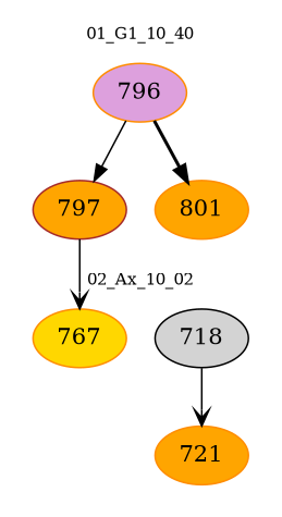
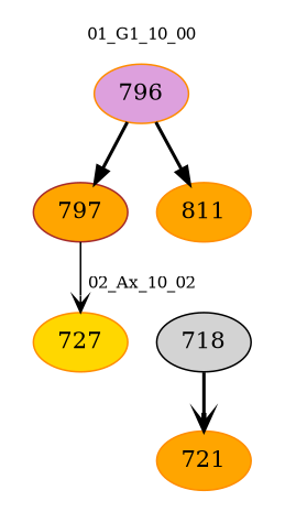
  digraph {
    node [color=darkorange fillcolor=orange style=filled]
    edge [arrowhead=vee color=black style=bold]
    n1 [color=black fillcolor=lightgrey label=718]
    n2 [label=721]
-   n3 [fillcolor=gold label=767]
+   n3 [fillcolor=gold label=727]
    n4 [fillcolor=plum label=796]
    n5 [color=brown label=797]
-   n6 [label=801]
+   n6 [label=811]
    subgraph cluster_1 {
      color=white
      fontsize=10
      label="02_Ax_10_02"
      n1
      n2
      n3
    }
    subgraph cluster_2 {
      color=white
      fontsize=10
-     label="01_G1_10_40"
+     label="01_G1_10_00"
      n4
      n5
      n6
    }
-   n1 -> n2 [style=solid]
-   n4 -> n5 [arrowhead=normal style=solid]
+   n1 -> n2
+   n4 -> n5 [arrowhead=normal]
    n4 -> n6 [arrowhead=normal]
    n5 -> n3 [style=solid]
  }
